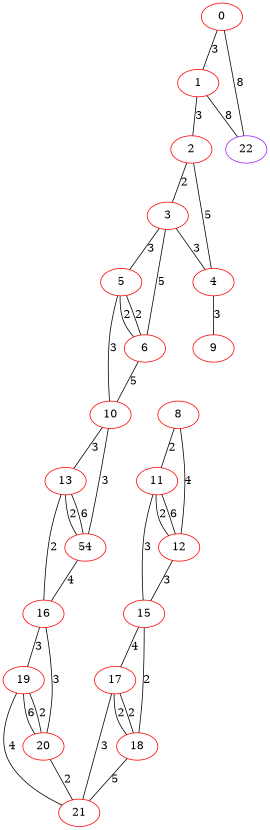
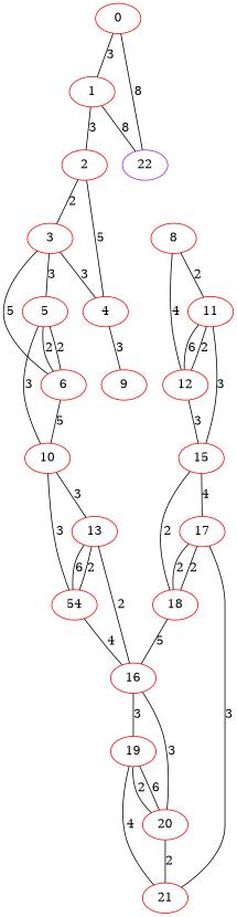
  graph {
    node [color=red weight=1]
    0
    1
    22 [color=purple weight=4]
    2
    3
    4
    5
    6
    9
    10
    13
    n12 [label=54]
    8
    11
    12
    15
    16
    17
    18
    19
    20
    21
    0 -- 1 [label=3]
    0 -- 22 [label=8]
    1 -- 22 [label=8]
    1 -- 2 [label=3]
    2 -- 3 [label=2]
    2 -- 4 [label=5]
    3 -- 4 [label=3]
    3 -- 5 [label=3]
    3 -- 6 [label=5]
    4 -- 9 [label=3]
    5 -- 6 [label=2]
    5 -- 6 [label=2]
    5 -- 10 [label=3]
    6 -- 10 [label=5]
    10 -- 13 [label=3]
    10 -- n12 [label=3]
    13 -- n12 [label=2]
    13 -- n12 [label=6]
    13 -- 16 [label=2]
    n12 -- 16 [label=4]
    8 -- 11 [label=2]
    8 -- 12 [label=4]
    11 -- 12 [label=2]
    11 -- 12 [label=6]
    11 -- 15 [label=3]
    12 -- 15 [label=3]
    15 -- 17 [label=4]
    15 -- 18 [label=2]
    16 -- 19 [label=3]
    16 -- 20 [label=3]
    17 -- 18 [label=2]
    17 -- 18 [label=2]
    17 -- 21 [label=3]
-   18 -- 21 [label=5]
+   18 -- 16 [label=5]
    19 -- 20 [label=6]
    19 -- 20 [label=2]
    19 -- 21 [label=4]
    20 -- 21 [label=2]
  }
